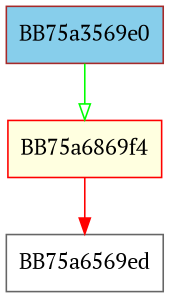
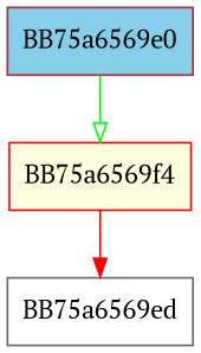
  digraph {
    fontname="PT Serif"
    splines=ortho
    node [fontname="PT Serif" shape=box style=filled]
    edge [fontname="PT Serif" style=solid]
-   BB75a6569e0 [color=brown fillcolor=skyblue label=BB75a3569e0]
-   BB75a6569f4 [color=red fillcolor=lightyellow label=BB75a6869f4]
+   BB75a6569e0 [color=brown fillcolor=skyblue]
+   BB75a6569f4 [color=red fillcolor=lightyellow]
    BB75a6569ed [color=gray40 fillcolor=white]
    BB75a6569e0 -> BB75a6569f4 [arrowhead=onormal color=green]
    BB75a6569f4 -> BB75a6569ed [arrowhead=normal color=red]
  }
